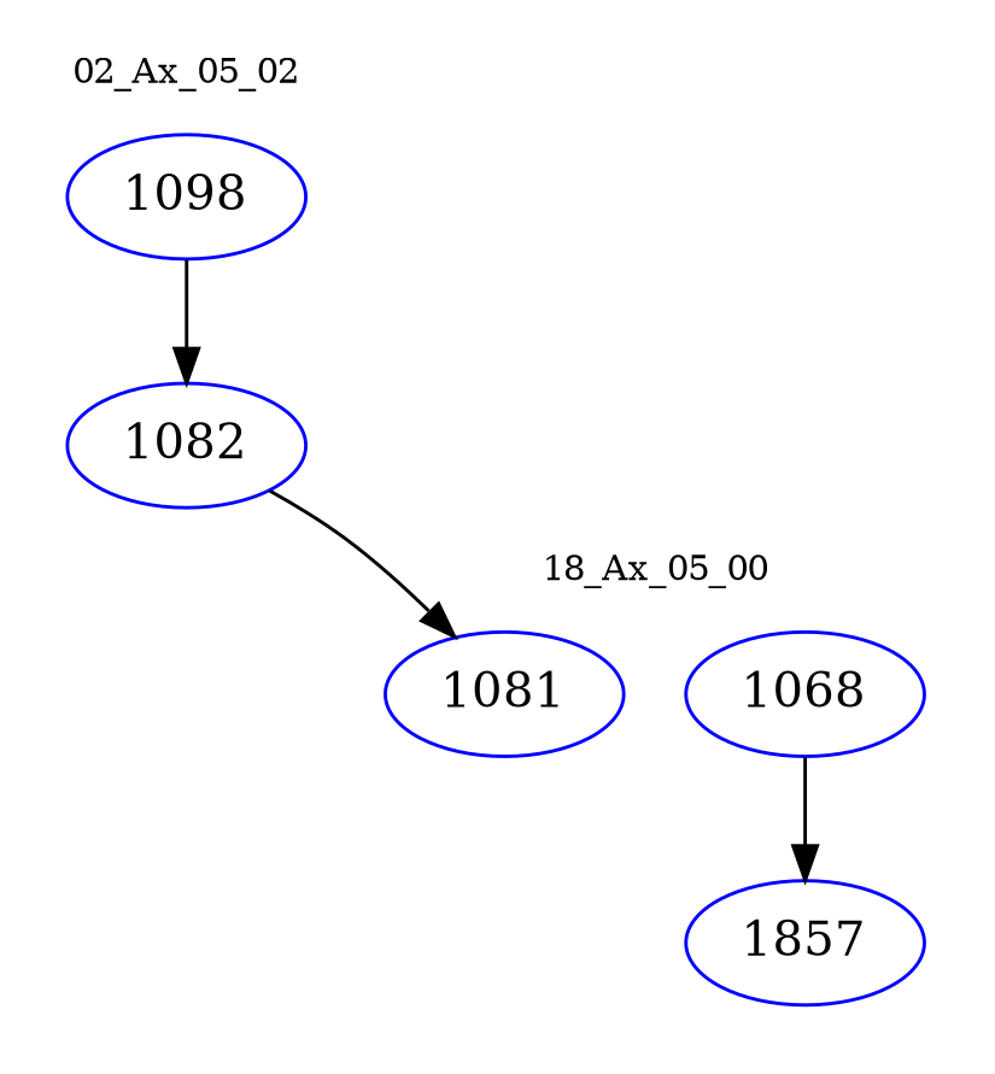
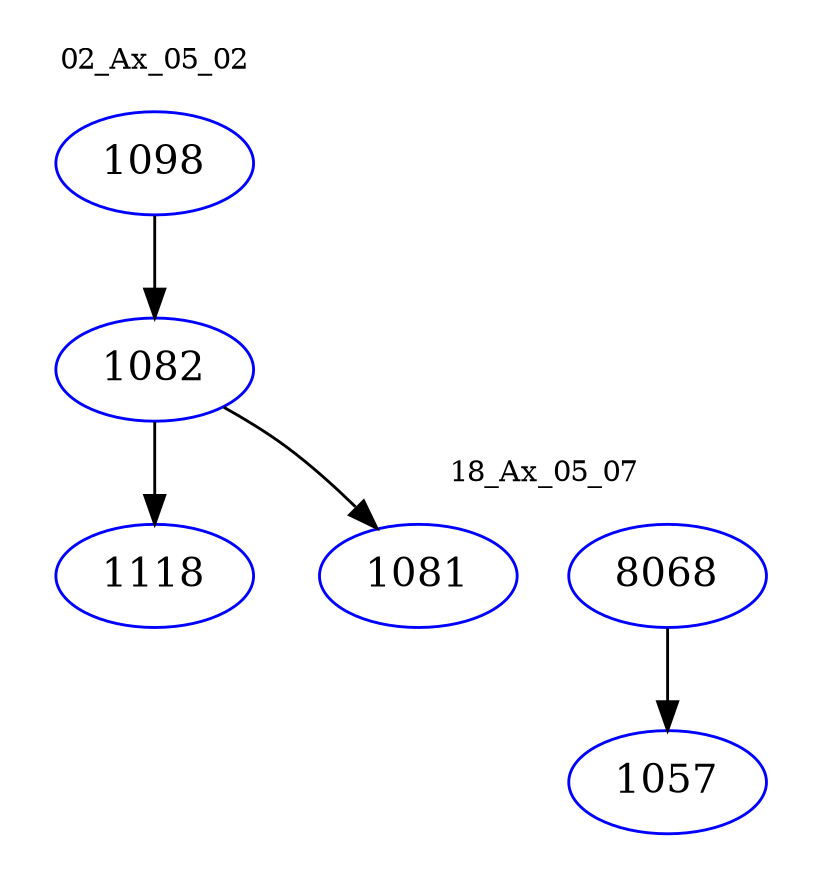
  digraph {
    node [color=blue]
    edge [color=black]
-   n1 [label=1068]
-   n2 [label=1857]
+   n1 [label=8068]
+   n2 [label=1057]
    n3 [label=1081]
    n4 [label=1098]
    n5 [label=1082]
+   n6 [label=1118]
    subgraph cluster_1 {
      color=white
      fontsize=10
-     label="18_Ax_05_00"
+     label="18_Ax_05_07"
      n1
      n2
      n3
    }
    subgraph cluster_2 {
      color=white
      fontsize=10
      label="02_Ax_05_02"
      n4
      n5
+     n6
    }
    n1 -> n2
    n4 -> n5
    n5 -> n3
+   n5 -> n6
  }
